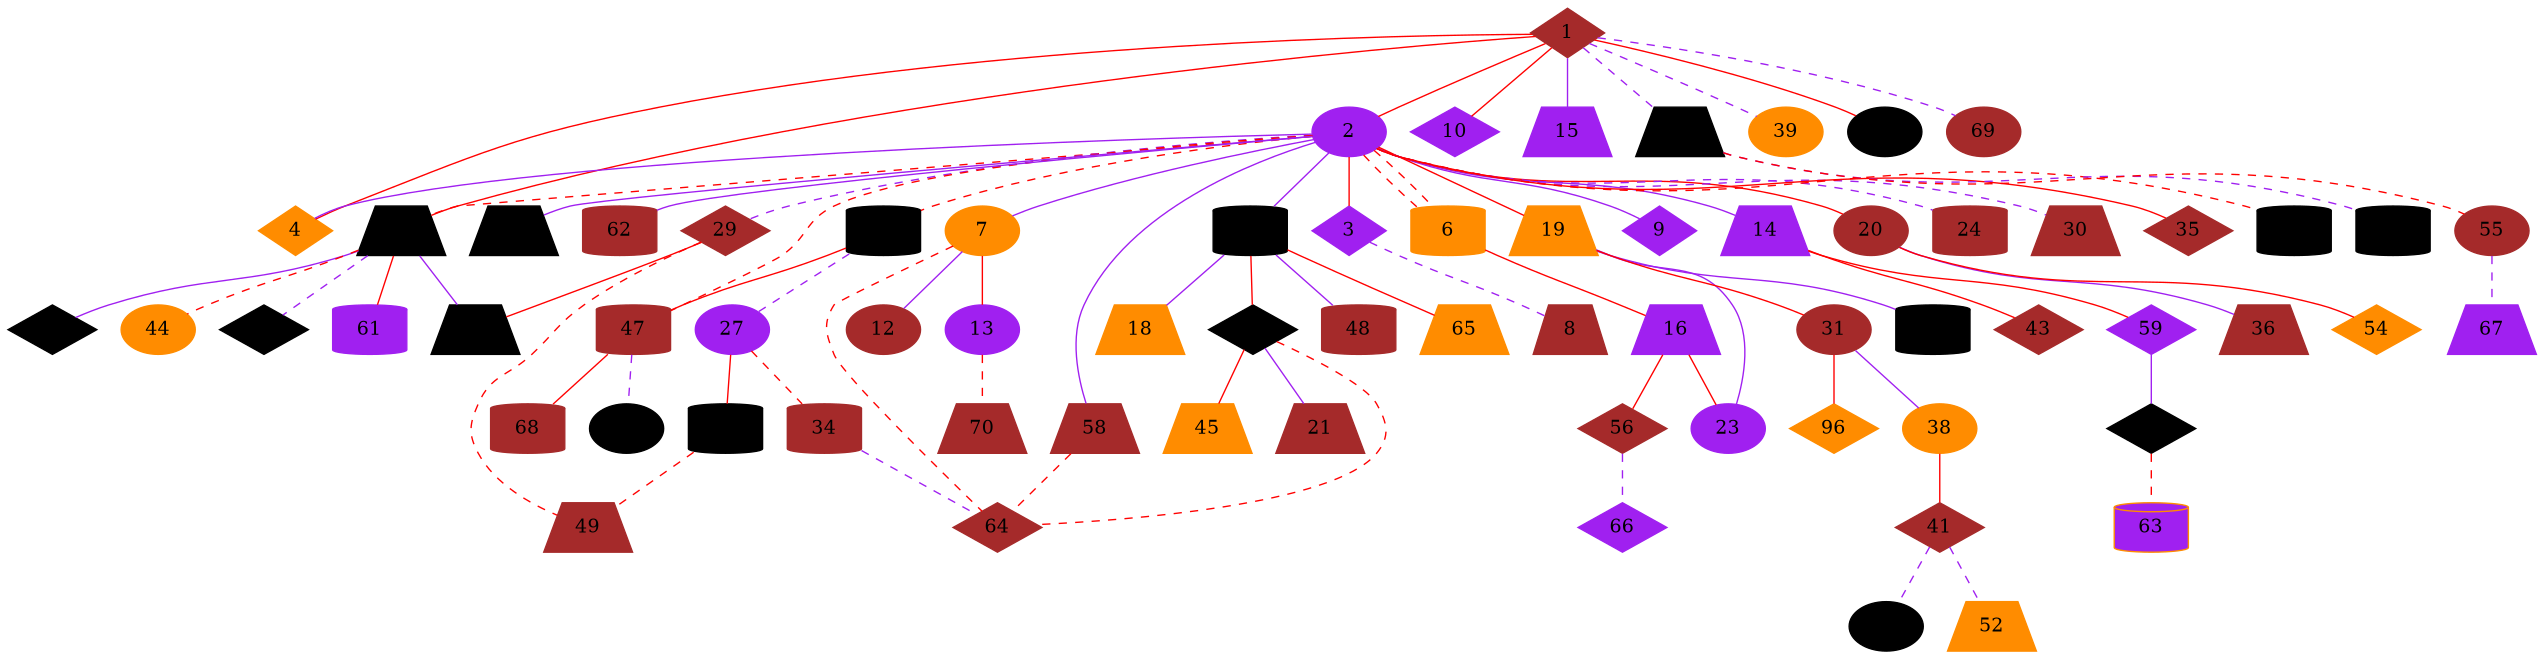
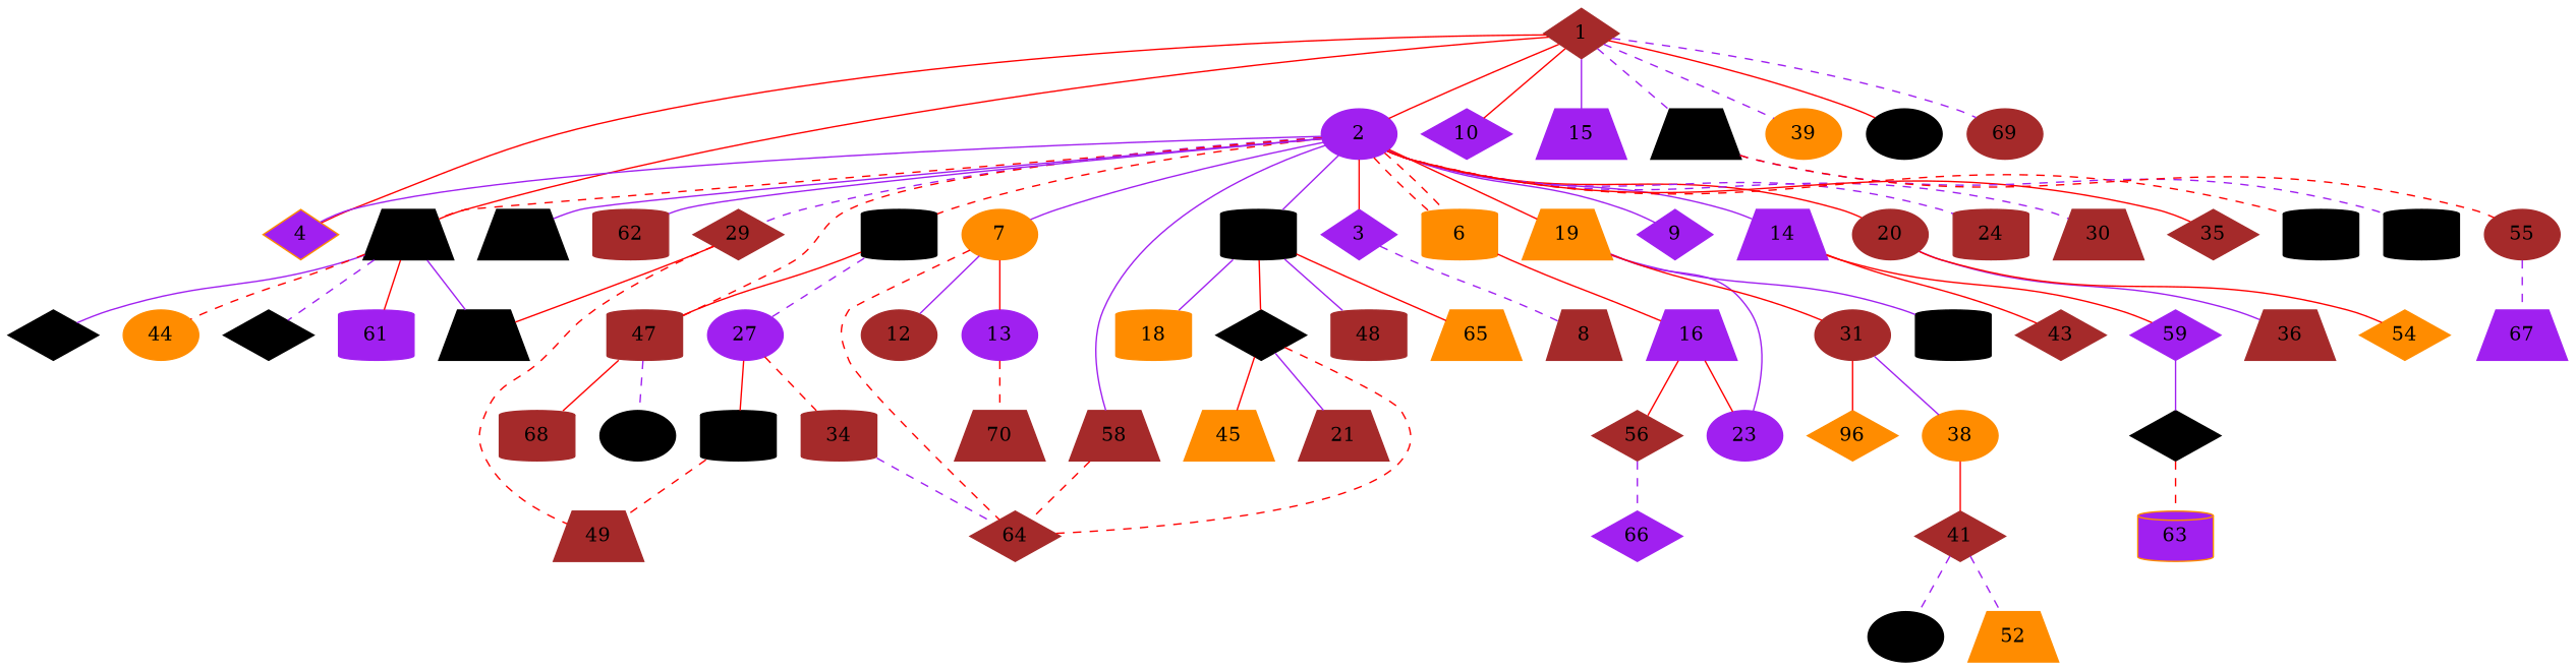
  graph {
    node [color=brown shape=trapezium style=filled]
    edge [color=red style=solid]
    1 [shape=diamond]
    2 [color=purple shape=ellipse]
-   4 [color=darkorange shape=diamond]
+   4 [color=darkorange shape=diamond fillcolor=purple]
    10 [color=purple shape=diamond]
    15 [color=purple]
    17 [color=black]
    22 [color=black]
    39 [color=darkorange shape=ellipse]
    51 [color=black shape=ellipse]
    69 [shape=ellipse]
    3 [color=purple shape=diamond]
    5 [color=black shape=cylinder]
    6 [color=darkorange shape=cylinder]
    7 [color=darkorange shape=ellipse]
    9 [color=purple shape=diamond]
    14 [color=purple]
    19 [color=darkorange]
    20 [shape=ellipse]
    24 [shape=cylinder]
    26 [color=black shape=cylinder]
    29 [shape=diamond]
    30
    35 [shape=diamond]
    37 [color=black shape=cylinder]
    47 [shape=cylinder]
    57 [color=black]
    58
    62 [shape=cylinder]
    28 [color=black shape=cylinder]
    55 [shape=ellipse]
    32 [color=black shape=diamond]
    33 [color=black]
    44 [color=darkorange shape=ellipse]
    50 [color=black shape=diamond]
    61 [color=purple shape=cylinder]
    8
    11 [color=black shape=diamond]
-   18 [color=darkorange]
+   18 [color=darkorange shape=cylinder]
    48 [shape=cylinder]
    65 [color=darkorange]
    16 [color=purple]
    12 [shape=ellipse]
    13 [color=purple shape=ellipse]
    64 [shape=diamond]
    43 [shape=diamond]
    59 [color=purple shape=diamond]
    23 [color=purple shape=ellipse]
    25 [color=black shape=cylinder]
    31 [shape=ellipse]
    36
    54 [color=darkorange shape=diamond]
    27 [color=purple shape=ellipse]
    49
    53 [color=black shape=ellipse]
    68 [shape=cylinder]
    21
    45 [color=darkorange]
    56 [shape=diamond]
    70
    60 [color=black shape=diamond]
    66 [color=purple shape=diamond]
    67 [color=purple]
    38 [color=darkorange shape=ellipse]
    n64 [color=darkorange label=96 shape=diamond]
    34 [shape=cylinder]
    40 [color=black shape=cylinder]
    41 [shape=diamond]
    42 [color=black shape=ellipse]
    52 [color=darkorange]
    63 [color=darkorange fillcolor=purple shape=cylinder]
    1 -- 2
    1 -- 4
    1 -- 10
    1 -- 15 [color=purple]
    1 -- 17 [color=purple style=dashed]
    1 -- 22
    1 -- 39 [color=purple style=dashed]
    1 -- 51
    1 -- 69 [color=purple style=dashed]
    2 -- 4 [color=purple]
    2 -- 22 [style=dashed]
    2 -- 3
    2 -- 5 [color=purple]
    2 -- 6 [style=dashed]
    2 -- 6 [style=dashed]
    2 -- 7 [color=purple]
    2 -- 9 [color=purple]
    2 -- 14 [color=purple]
    2 -- 19
    2 -- 20
    2 -- 24 [color=purple style=dashed]
    2 -- 26 [style=dashed]
    2 -- 29 [color=purple style=dashed]
    2 -- 30 [color=purple style=dashed]
    2 -- 35
    2 -- 37 [style=dashed]
    2 -- 47 [style=dashed]
    2 -- 57 [color=purple]
    2 -- 58 [color=purple]
    2 -- 62 [color=purple]
    17 -- 28 [color=purple style=dashed]
    17 -- 55 [style=dashed]
    22 -- 32 [color=purple]
    22 -- 33 [color=purple]
    22 -- 44 [style=dashed]
    22 -- 50 [color=purple style=dashed]
    22 -- 61
    3 -- 8 [color=purple style=dashed]
    5 -- 11
    5 -- 18 [color=purple]
    5 -- 48 [color=purple]
    5 -- 65
    6 -- 16
    7 -- 12 [color=purple]
    7 -- 13
    7 -- 64 [style=dashed]
    14 -- 43
    14 -- 59
    19 -- 23 [color=purple]
    19 -- 25 [color=purple]
    19 -- 31
    20 -- 36 [color=purple]
    20 -- 54
    26 -- 47
    26 -- 27 [color=purple style=dashed]
    29 -- 33
    29 -- 49 [style=dashed]
    47 -- 53 [color=purple style=dashed]
    47 -- 68
    58 -- 64 [style=dashed]
    55 -- 67 [color=purple style=dashed]
    11 -- 64 [style=dashed]
    11 -- 21 [color=purple]
    11 -- 45
    16 -- 23
    16 -- 56
    13 -- 70 [style=dashed]
    59 -- 60 [color=purple]
    31 -- 38 [color=purple]
    31 -- n64
    27 -- 34 [style=dashed]
    27 -- 40
    56 -- 66 [color=purple style=dashed]
    60 -- 63 [style=dashed]
    38 -- 41
    34 -- 64 [color=purple style=dashed]
    40 -- 49 [style=dashed]
    41 -- 42 [color=purple style=dashed]
    41 -- 52 [color=purple style=dashed]
  }
